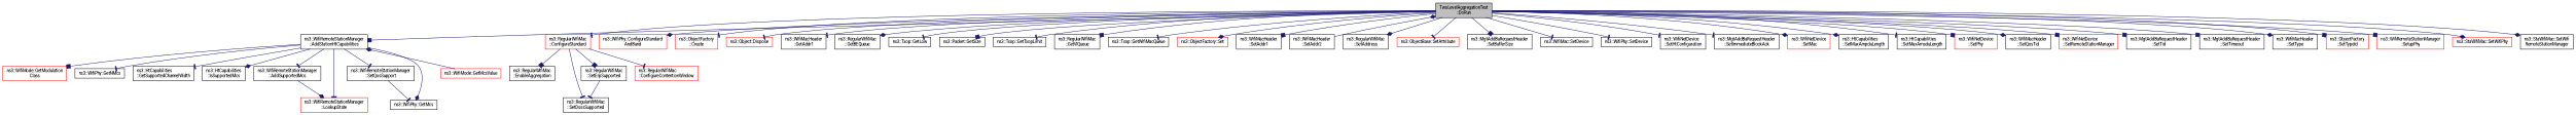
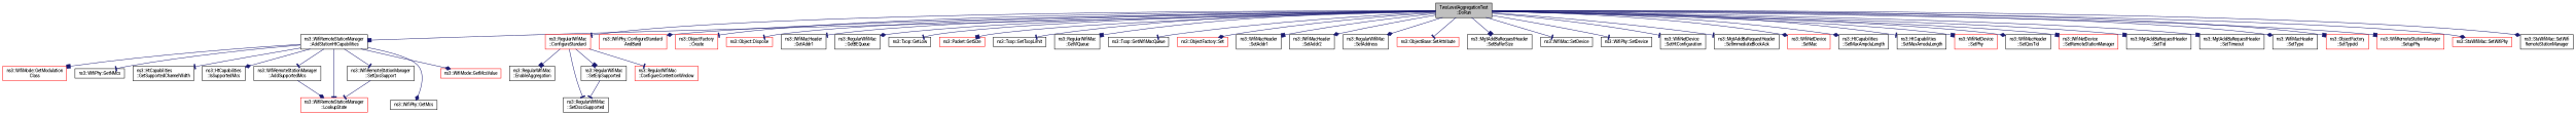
  digraph {
    fontname="Roboto Condensed"
    rankdir=TB
    node [color=black fillcolor=white fontname="Roboto Condensed" fontsize=10 shape=record style=filled]
    edge [arrowhead=tee color=midnightblue fontname="Roboto Condensed" fontsize=10 labelfontname=Helvetica labelfontsize=10 style=solid]
    n1 [fillcolor=grey75 fontcolor=black height=0.2 label="TwoLevelAggregationTest\l::DoRun" width=0.4]
    n2 [height=0.2 label="ns3::WifiRemoteStationManager\l::AddStationHtCapabilities" width=0.4]
    n3 [color=red height=0.2 label="ns3::RegularWifiMac\l::ConfigureStandard" width=0.4]
    n4 [color=red height=0.2 label="ns3::WifiPhy::ConfigureStandard\lAndBand" width=0.4]
    n5 [color=red height=0.2 label="ns3::ObjectFactory\l::Create" width=0.4]
    n6 [color=red height=0.2 label="ns3::Object::Dispose" width=0.4]
    n7 [height=0.2 label="ns3::WifiMacHeader\l::GetAddr1" width=0.4]
    n8 [height=0.2 label="ns3::RegularWifiMac\l::GetBEQueue" width=0.4]
    n9 [height=0.2 label="ns3::Txop::GetLow" width=0.4]
-   n10 [height=0.2 label="ns3::Packet::GetSize" width=0.4]
+   n10 [color=red height=0.2 label="ns3::Packet::GetSize" width=0.4]
    n11 [height=0.2 label="ns3::Txop::GetTxopLimit" width=0.4]
    n12 [height=0.2 label="ns3::RegularWifiMac\l::GetVIQueue" width=0.4]
    n13 [height=0.2 label="ns3::Txop::GetWifiMacQueue" width=0.4]
    n14 [color=red height=0.2 label="ns3::ObjectFactory::Set" width=0.4]
    n15 [height=0.2 label="ns3::WifiMacHeader\l::SetAddr1" width=0.4]
    n16 [height=0.2 label="ns3::WifiMacHeader\l::SetAddr2" width=0.4]
    n17 [height=0.2 label="ns3::RegularWifiMac\l::SetAddress" width=0.4]
    n18 [color=red height=0.2 label="ns3::ObjectBase::SetAttribute" width=0.4]
    n19 [height=0.2 label="ns3::MgtAddBaRequestHeader\l::SetBufferSize" width=0.4]
    n20 [height=0.2 label="ns3::WifiMac::SetDevice" width=0.4]
    n21 [height=0.2 label="ns3::WifiPhy::SetDevice" width=0.4]
    n22 [height=0.2 label="ns3::WifiNetDevice\l::SetHtConfiguration" width=0.4]
    n23 [height=0.2 label="ns3::MgtAddBaRequestHeader\l::SetImmediateBlockAck" width=0.4]
    n24 [color=red height=0.2 label="ns3::WifiNetDevice\l::SetMac" width=0.4]
    n25 [height=0.2 label="ns3::HtCapabilities\l::SetMaxAmpduLength" width=0.4]
    n26 [height=0.2 label="ns3::HtCapabilities\l::SetMaxAmsduLength" width=0.4]
    n27 [color=red height=0.2 label="ns3::WifiNetDevice\l::SetPhy" width=0.4]
    n28 [height=0.2 label="ns3::WifiMacHeader\l::SetQosTid" width=0.4]
    n29 [color=red height=0.2 label="ns3::WifiNetDevice\l::SetRemoteStationManager" width=0.4]
    n30 [height=0.2 label="ns3::MgtAddBaRequestHeader\l::SetTid" width=0.4]
    n31 [height=0.2 label="ns3::MgtAddBaRequestHeader\l::SetTimeout" width=0.4]
    n32 [height=0.2 label="ns3::WifiMacHeader\l::SetType" width=0.4]
    n33 [color=red height=0.2 label="ns3::ObjectFactory\l::SetTypeId" width=0.4]
    n34 [color=red height=0.2 label="ns3::WifiRemoteStationManager\l::SetupPhy" width=0.4]
    n35 [color=red height=0.2 label="ns3::StaWifiMac::SetWifiPhy" width=0.4]
    n36 [height=0.2 label="ns3::StaWifiMac::SetWifi\lRemoteStationManager" width=0.4]
    n37 [height=0.2 label="ns3::WifiRemoteStationManager\l::AddSupportedMcs" width=0.4]
    n38 [color=red height=0.2 label="ns3::WifiRemoteStationManager\l::LookupState" width=0.4]
    n39 [height=0.2 label="ns3::WifiPhy::GetMcs" width=0.4]
    n40 [color=red height=0.2 label="ns3::WifiMode::GetMcsValue" width=0.4]
    n41 [color=red height=0.2 label="ns3::WifiMode::GetModulation\lClass" width=0.4]
    n42 [height=0.2 label="ns3::WifiPhy::GetNMcs" width=0.4]
    n43 [height=0.2 label="ns3::HtCapabilities\l::GetSupportedChannelWidth" width=0.4]
    n44 [height=0.2 label="ns3::HtCapabilities\l::IsSupportedMcs" width=0.4]
    n45 [height=0.2 label="ns3::WifiRemoteStationManager\l::SetQosSupport" width=0.4]
    n46 [color=red height=0.2 label="ns3::RegularWifiMac\l::ConfigureContentionWindow" width=0.4]
    n47 [height=0.2 label="ns3::RegularWifiMac\l::EnableAggregation" width=0.4]
    n48 [height=0.2 label="ns3::RegularWifiMac\l::SetDsssSupported" width=0.4]
    n49 [height=0.2 label="ns3::RegularWifiMac\l::SetErpSupported" width=0.4]
    n1 -> n2 [arrowhead=box]
    n1 -> n3
    n1 -> n4 [arrowhead=diamond]
    n1 -> n5
    n1 -> n6
    n1 -> n7
    n1 -> n8 [arrowhead=diamond]
    n1 -> n9
    n1 -> n10 [arrowhead=box]
    n1 -> n11
    n1 -> n12 [arrowhead=box]
    n1 -> n13
    n1 -> n14 [arrowhead=diamond]
    n1 -> n15 [arrowhead=box]
-   n16 -> n1 [arrowhead=diamond]
+   n1 -> n16 [arrowhead=diamond]
    n1 -> n17 [arrowhead=diamond]
    n1 -> n18
    n1 -> n19 [arrowhead=box]
    n1 -> n20
    n1 -> n21
    n1 -> n22
    n1 -> n23
    n1 -> n24 [arrowhead=diamond]
    n1 -> n25 [arrowhead=diamond]
    n1 -> n26
    n1 -> n27 [arrowhead=box]
    n1 -> n28 [arrowhead=diamond]
    n1 -> n29 [arrowhead=box]
    n1 -> n30 [arrowhead=box]
    n1 -> n31 [arrowhead=box]
    n1 -> n32 [arrowhead=diamond]
    n1 -> n33 [arrowhead=box]
    n1 -> n34 [arrowhead=box]
    n1 -> n35 [arrowhead=diamond]
    n1 -> n36 [arrowhead=diamond]
    n2 -> n37
    n2 -> n38
    n2 -> n39 [arrowhead=diamond]
-   n40 -> n2 [arrowhead=diamond]
+   n2 -> n40 [arrowhead=diamond]
    n2 -> n41 [arrowhead=box]
    n2 -> n42
    n2 -> n43
    n2 -> n44 [arrowhead=diamond]
    n2 -> n45
    n3 -> n46
    n3 -> n47 [arrowhead=box]
    n3 -> n48
    n3 -> n49 [arrowhead=box]
    n37 -> n38 [arrowhead=diamond]
-   n45 -> n39
+   n45 -> n38
    n49 -> n48
  }
